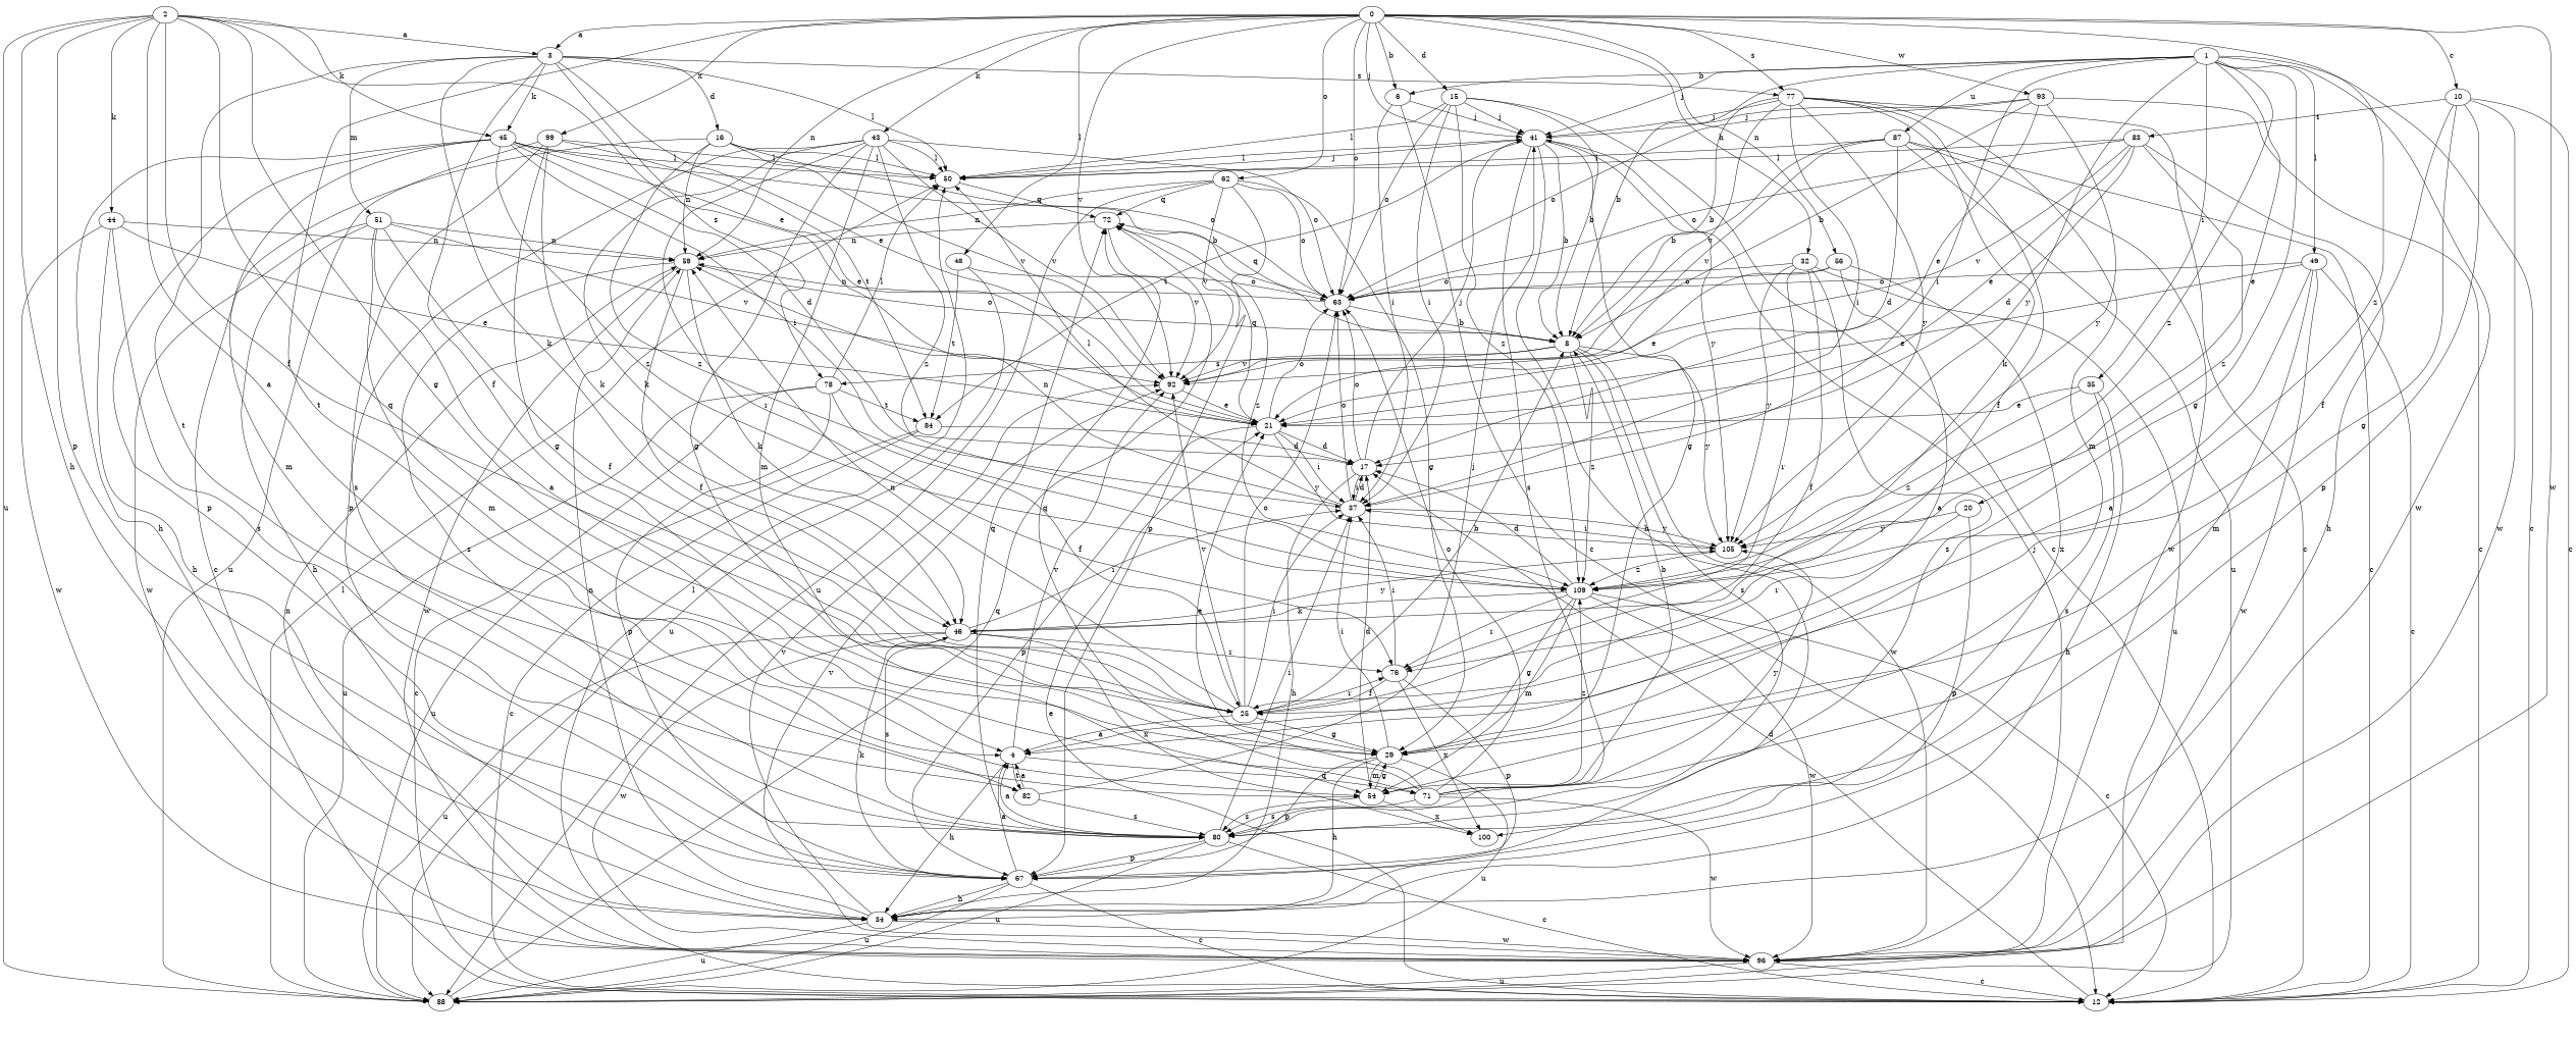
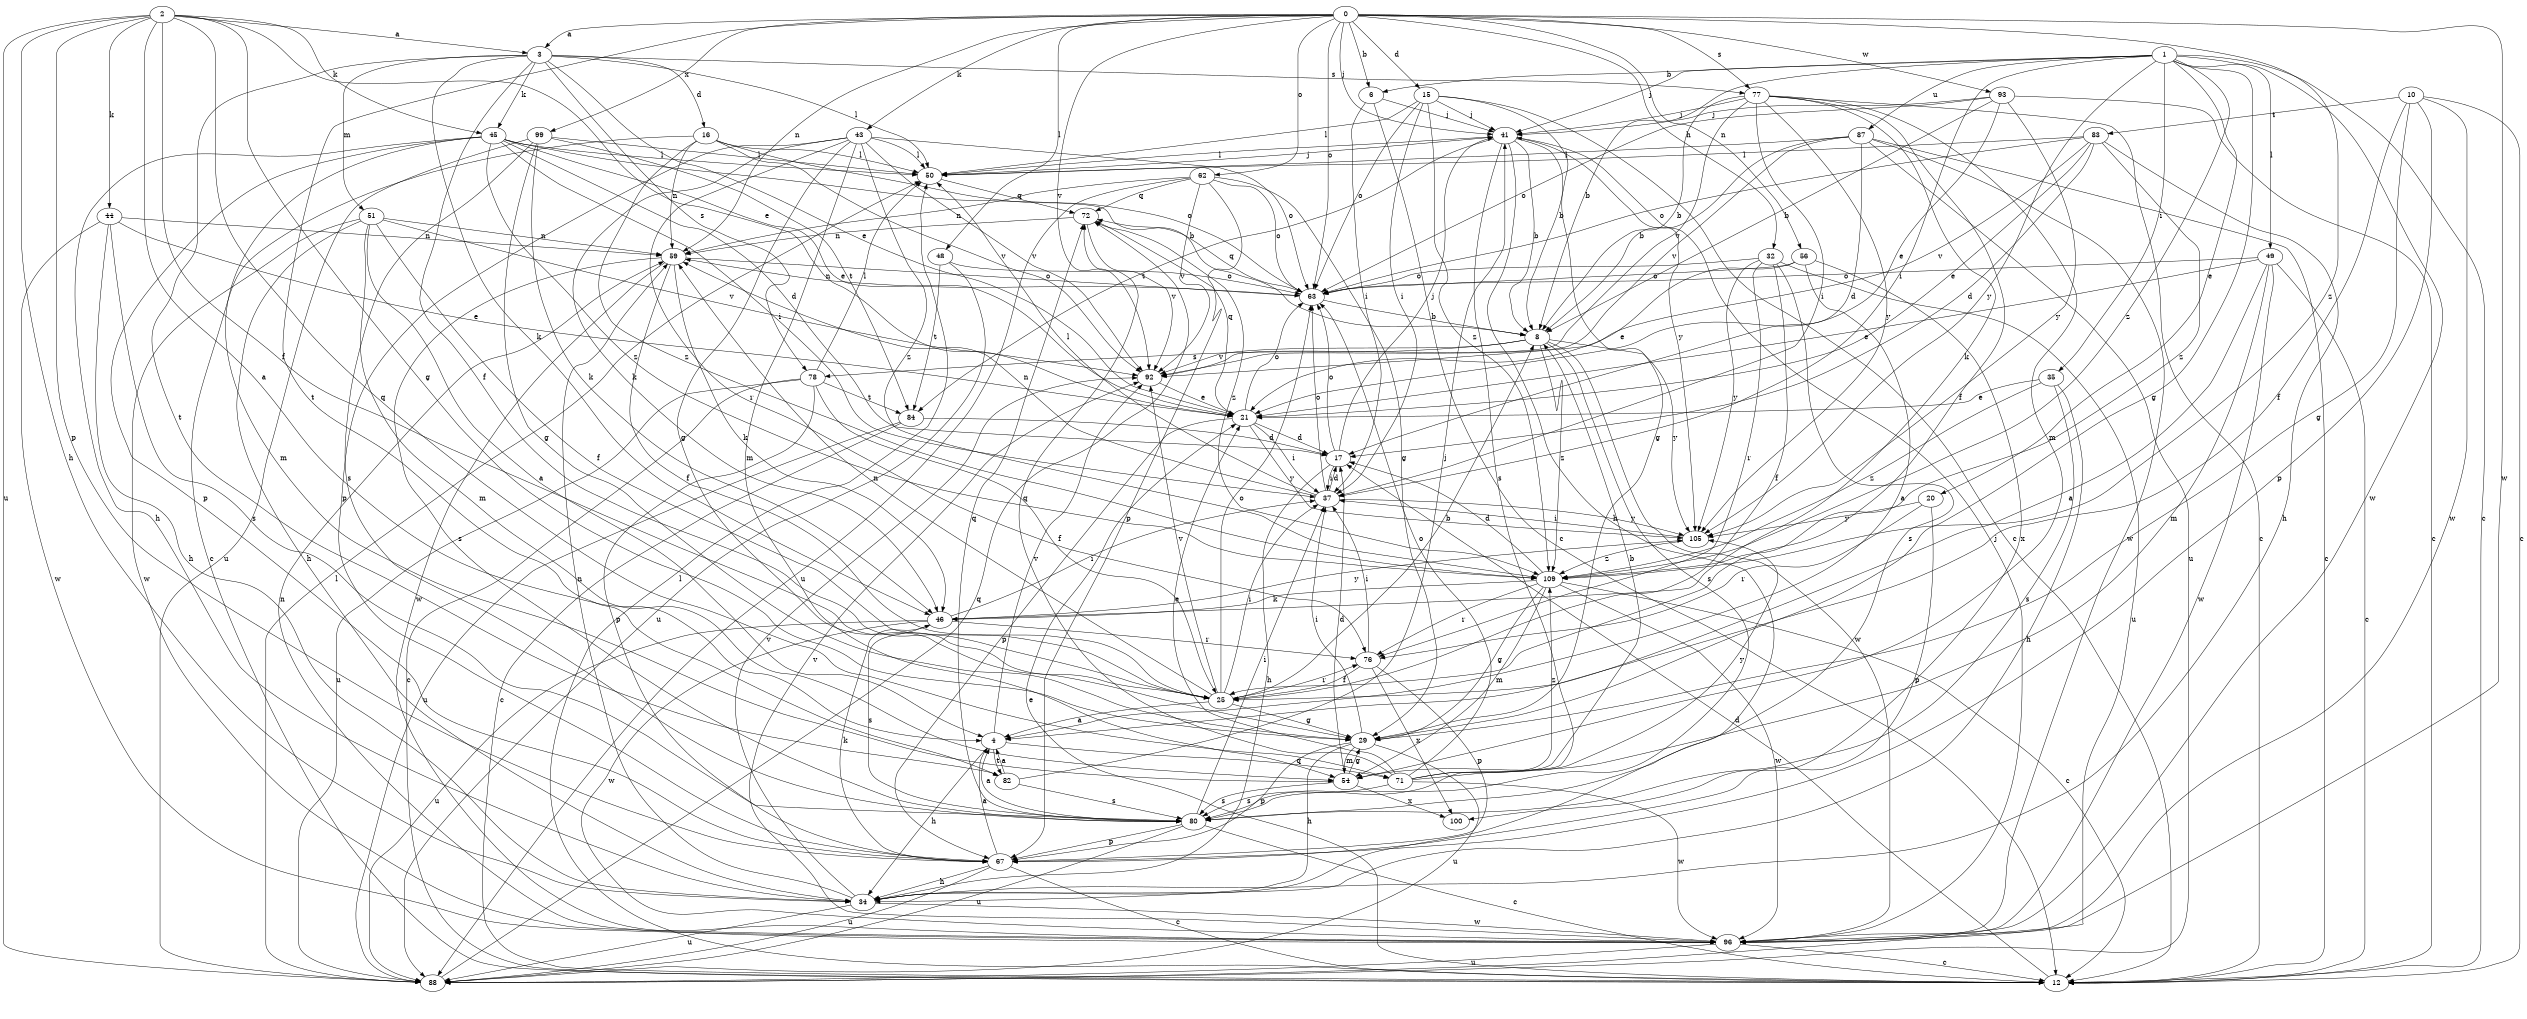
  strict digraph {
    0
    3
    6
    10
    15
    32
    41
    43
    48
    56
    59
    62
    63
    77
    82
    92
    93
    96
    99
    109
    21
    25
    45
    16
    46
    50
    51
    78
    12
    37
    29
    67
    83
    8
    105
    88
    80
    76
    34
    84
    54
    4
    100
    72
    17
    1
    20
    35
    49
    87
    2
    44
    71
    0 -> 3 [label=a]
    0 -> 6 [label=b]
-   0 -> 10 [label=c]
    0 -> 15 [label=d]
    0 -> 32 [label=h]
    0 -> 41 [label=j]
    0 -> 43 [label=k]
    0 -> 48 [label=l]
    0 -> 56 [label=n]
    0 -> 59 [label=n]
    0 -> 62 [label=o]
    0 -> 63 [label=o]
    0 -> 77 [label=s]
    0 -> 82 [label=t]
    0 -> 92 [label=v]
    0 -> 93 [label=w]
    0 -> 96 [label=w]
    0 -> 99 [label=x]
    0 -> 109 [label=z]
    3 -> 77 [label=s]
    3 -> 82 [label=t]
    3 -> 21 [label=e]
    3 -> 25 [label=f]
    3 -> 45 [label=k]
    3 -> 16 [label=d]
    3 -> 46 [label=k]
    3 -> 50 [label=l]
    3 -> 51 [label=m]
    3 -> 78 [label=s]
    6 -> 41 [label=j]
    6 -> 12 [label=c]
    6 -> 37 [label=i]
    10 -> 96 [label=w]
    10 -> 25 [label=f]
    10 -> 12 [label=c]
    10 -> 29 [label=g]
    10 -> 67 [label=p]
    10 -> 83 [label=t]
    15 -> 41 [label=j]
    15 -> 63 [label=o]
    15 -> 109 [label=z]
    15 -> 50 [label=l]
    15 -> 12 [label=c]
    15 -> 37 [label=i]
    15 -> 8 [label=b]
    32 -> 63 [label=o]
    32 -> 25 [label=f]
    32 -> 105 [label=y]
    32 -> 88 [label=u]
    32 -> 80 [label=s]
    32 -> 76 [label=r]
    41 -> 50 [label=l]
    41 -> 29 [label=g]
    41 -> 8 [label=b]
    41 -> 105 [label=y]
    41 -> 80 [label=s]
    41 -> 34 [label=h]
    41 -> 84 [label=t]
    43 -> 63 [label=o]
    43 -> 92 [label=v]
    43 -> 109 [label=z]
    43 -> 46 [label=k]
    43 -> 50 [label=l]
    43 -> 29 [label=g]
    43 -> 67 [label=p]
    43 -> 76 [label=r]
    43 -> 54 [label=m]
    48 -> 63 [label=o]
    48 -> 88 [label=u]
    48 -> 84 [label=t]
    56 -> 63 [label=o]
    56 -> 21 [label=e]
    56 -> 4 [label=a]
    56 -> 100 [label=x]
-   59 -> 8 [label=o]
+   59 -> 63 [label=o]
    59 -> 96 [label=w]
    59 -> 25 [label=f]
    59 -> 46 [label=k]
    59 -> 80 [label=s]
    62 -> 59 [label=n]
    62 -> 63 [label=o]
    62 -> 92 [label=v]
    62 -> 29 [label=g]
    62 -> 67 [label=p]
    62 -> 88 [label=u]
    62 -> 72 [label=q]
    63 -> 59 [label=n]
    63 -> 8 [label=b]
    63 -> 72 [label=q]
    77 -> 41 [label=j]
    77 -> 92 [label=v]
    77 -> 25 [label=f]
    77 -> 46 [label=k]
    77 -> 12 [label=c]
    77 -> 37 [label=i]
    77 -> 8 [label=b]
    77 -> 105 [label=y]
    77 -> 54 [label=m]
    82 -> 41 [label=j]
    82 -> 80 [label=s]
    82 -> 4 [label=a]
    92 -> 21 [label=e]
    93 -> 41 [label=j]
    93 -> 63 [label=o]
    93 -> 21 [label=e]
    93 -> 12 [label=c]
    93 -> 8 [label=b]
    93 -> 105 [label=y]
    96 -> 41 [label=j]
    96 -> 59 [label=n]
    96 -> 92 [label=v]
    96 -> 12 [label=c]
    96 -> 88 [label=u]
    99 -> 46 [label=k]
    99 -> 50 [label=l]
    99 -> 29 [label=g]
    99 -> 88 [label=u]
    99 -> 80 [label=s]
    99 -> 84 [label=t]
    109 -> 96 [label=w]
    109 -> 46 [label=k]
    109 -> 12 [label=c]
    109 -> 29 [label=g]
    109 -> 76 [label=r]
    109 -> 54 [label=m]
    109 -> 17 [label=d]
    21 -> 63 [label=o]
    21 -> 37 [label=i]
    21 -> 67 [label=p]
    21 -> 105 [label=y]
    21 -> 72 [label=q]
    21 -> 17 [label=d]
    25 -> 59 [label=n]
    25 -> 63 [label=o]
    25 -> 92 [label=v]
    25 -> 37 [label=i]
    25 -> 29 [label=g]
    25 -> 8 [label=b]
    25 -> 76 [label=r]
    25 -> 4 [label=a]
    45 -> 109 [label=z]
    45 -> 21 [label=e]
    45 -> 50 [label=l]
    45 -> 37 [label=i]
    45 -> 67 [label=p]
    45 -> 8 [label=b]
    45 -> 34 [label=h]
    45 -> 54 [label=m]
    45 -> 17 [label=d]
    16 -> 59 [label=n]
    16 -> 63 [label=o]
    16 -> 92 [label=v]
    16 -> 109 [label=z]
    16 -> 50 [label=l]
    16 -> 12 [label=c]
    46 -> 96 [label=w]
    46 -> 37 [label=i]
    46 -> 105 [label=y]
    46 -> 88 [label=u]
    46 -> 80 [label=s]
    46 -> 76 [label=r]
-   46 -> 100 [label=x]
    50 -> 41 [label=j]
    50 -> 72 [label=q]
    51 -> 59 [label=n]
    51 -> 92 [label=v]
    51 -> 96 [label=w]
    51 -> 25 [label=f]
    51 -> 34 [label=h]
    51 -> 54 [label=m]
    51 -> 4 [label=a]
    78 -> 25 [label=f]
    78 -> 50 [label=l]
    78 -> 12 [label=c]
    78 -> 67 [label=p]
    78 -> 88 [label=u]
    78 -> 84 [label=t]
    12 -> 21 [label=e]
    12 -> 50 [label=l]
    12 -> 17 [label=d]
    37 -> 59 [label=n]
    37 -> 63 [label=o]
    37 -> 50 [label=l]
    37 -> 105 [label=y]
    37 -> 17 [label=d]
    29 -> 37 [label=i]
    29 -> 67 [label=p]
    29 -> 88 [label=u]
    29 -> 34 [label=h]
    29 -> 54 [label=m]
    67 -> 46 [label=k]
    67 -> 12 [label=c]
    67 -> 88 [label=u]
    67 -> 34 [label=h]
    67 -> 4 [label=a]
    83 -> 63 [label=o]
    83 -> 92 [label=v]
    83 -> 109 [label=z]
    83 -> 21 [label=e]
    83 -> 50 [label=l]
    83 -> 34 [label=h]
    83 -> 17 [label=d]
    8 -> 92 [label=v]
    8 -> 96 [label=w]
    8 -> 109 [label=z]
    8 -> 78 [label=s]
    8 -> 105 [label=y]
    8 -> 80 [label=s]
    105 -> 109 [label=z]
    105 -> 37 [label=i]
    88 -> 50 [label=l]
    88 -> 72 [label=q]
    80 -> 12 [label=c]
    80 -> 37 [label=i]
    80 -> 67 [label=p]
    80 -> 88 [label=u]
    80 -> 4 [label=a]
    80 -> 72 [label=q]
    76 -> 25 [label=f]
    76 -> 37 [label=i]
    76 -> 67 [label=p]
    76 -> 100 [label=x]
    34 -> 59 [label=n]
    34 -> 92 [label=v]
    34 -> 96 [label=w]
    34 -> 88 [label=u]
    84 -> 12 [label=c]
    84 -> 88 [label=u]
    84 -> 17 [label=d]
    54 -> 29 [label=g]
    54 -> 80 [label=s]
    54 -> 100 [label=x]
    54 -> 17 [label=d]
    4 -> 82 [label=t]
    4 -> 92 [label=v]
    4 -> 34 [label=h]
    4 -> 71 [label=q]
    72 -> 59 [label=n]
    72 -> 92 [label=v]
    72 -> 109 [label=z]
    17 -> 41 [label=j]
    17 -> 63 [label=o]
    17 -> 37 [label=i]
    17 -> 34 [label=h]
    1 -> 6 [label=b]
    1 -> 41 [label=j]
    1 -> 96 [label=w]
    1 -> 109 [label=z]
    1 -> 12 [label=c]
    1 -> 37 [label=i]
    1 -> 29 [label=g]
    1 -> 8 [label=b]
    1 -> 105 [label=y]
    1 -> 20 [label=e]
    1 -> 35 [label=i]
    1 -> 49 [label=l]
    1 -> 87 [label=u]
    20 -> 67 [label=p]
    20 -> 105 [label=y]
    20 -> 76 [label=r]
    35 -> 109 [label=z]
    35 -> 21 [label=e]
    35 -> 80 [label=s]
    35 -> 34 [label=h]
    49 -> 63 [label=o]
    49 -> 96 [label=w]
    49 -> 21 [label=e]
    49 -> 12 [label=c]
    49 -> 54 [label=m]
    49 -> 4 [label=a]
    87 -> 92 [label=v]
    87 -> 96 [label=w]
    87 -> 50 [label=l]
    87 -> 12 [label=c]
    87 -> 8 [label=b]
    87 -> 88 [label=u]
    87 -> 17 [label=d]
    2 -> 3 [label=a]
    2 -> 21 [label=e]
    2 -> 25 [label=f]
    2 -> 45 [label=k]
    2 -> 29 [label=g]
    2 -> 67 [label=p]
    2 -> 88 [label=u]
    2 -> 34 [label=h]
    2 -> 4 [label=a]
    2 -> 44 [label=k]
    2 -> 71 [label=q]
    44 -> 59 [label=n]
    44 -> 96 [label=w]
    44 -> 21 [label=e]
    44 -> 80 [label=s]
    44 -> 34 [label=h]
    71 -> 63 [label=o]
    71 -> 96 [label=w]
    71 -> 109 [label=z]
    71 -> 21 [label=e]
    71 -> 8 [label=b]
    71 -> 105 [label=y]
    71 -> 80 [label=s]
    71 -> 72 [label=q]
  }
